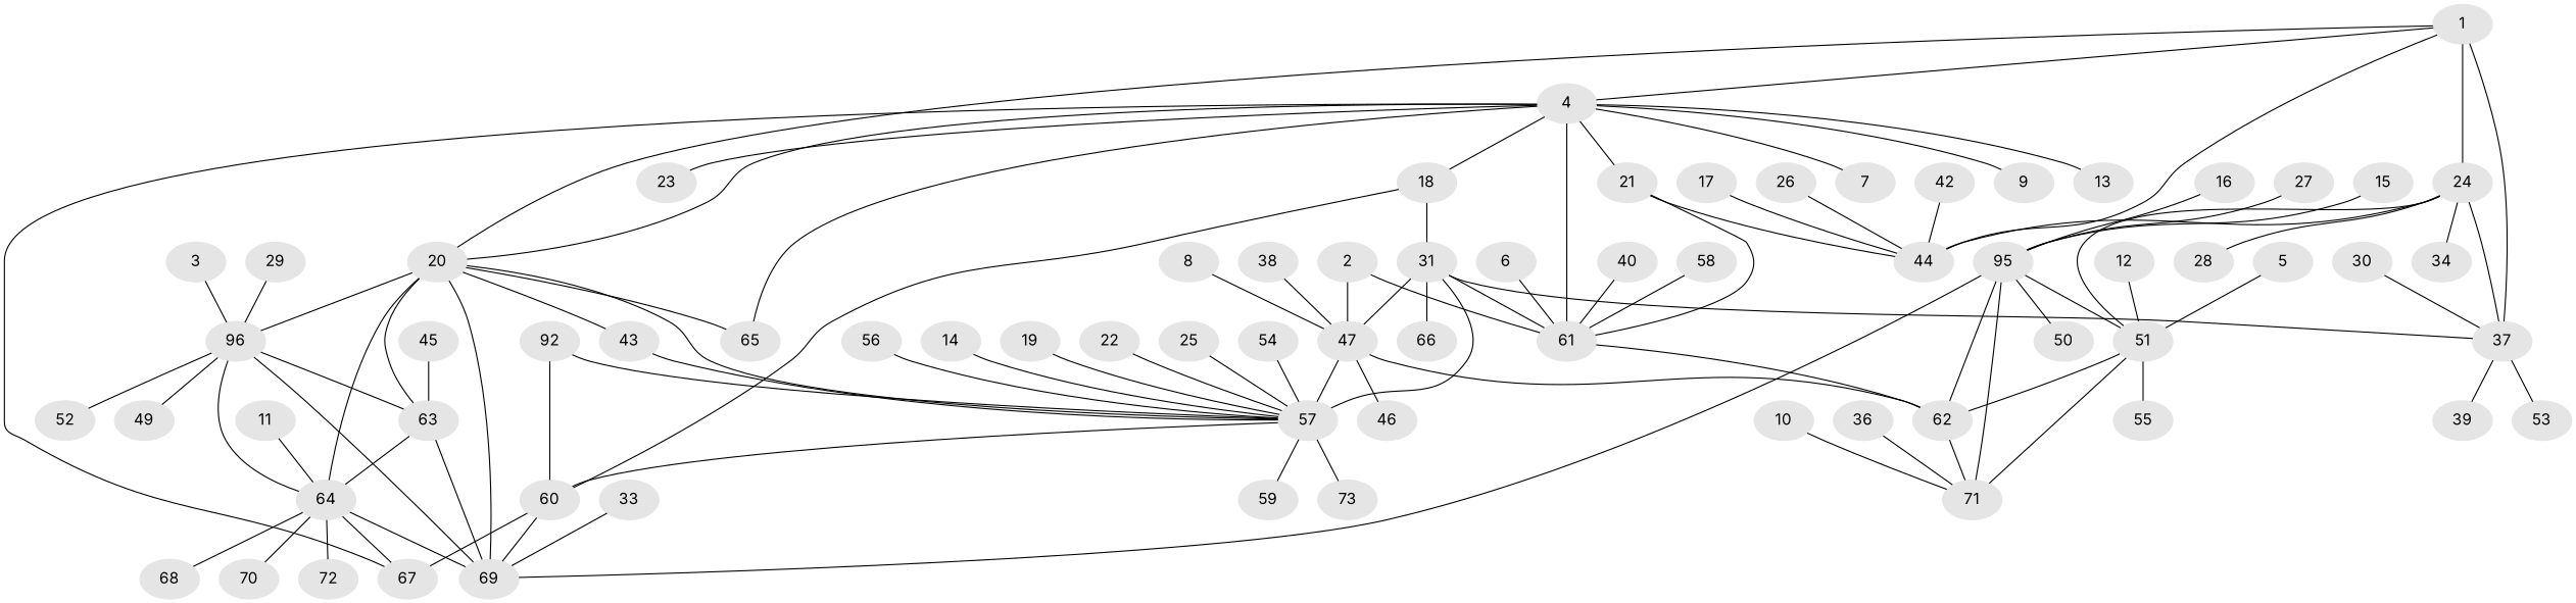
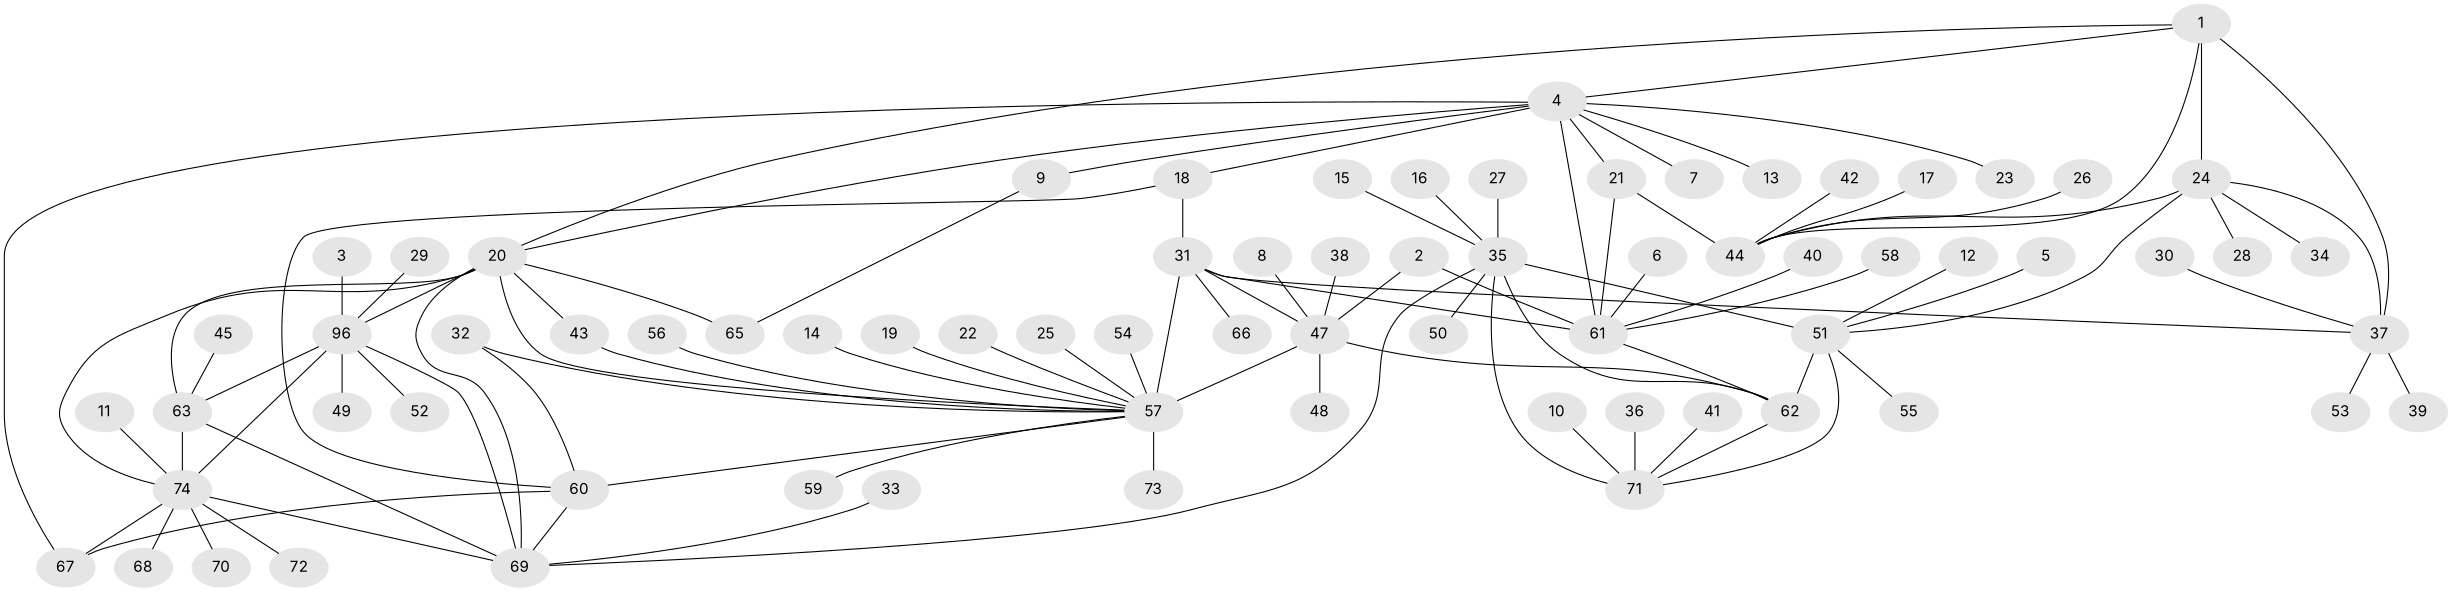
  graph {
    fontname=Inter
    node [color=gray90 fontname=Inter style=filled]
    edge [fontname=Inter weight=1.0]
    1
    4
    20
    24
    37
    44
    61
    7
    9
    13
    18
    21
    23
    65
    67
    n16 [label=96]
-   64
+   64 [label=74]
    57
    43
    63
    69
    51
    28
    34
    39
    53
    2
    47
    62
-   48 [label=46]
+   48
    3
    49
    52
    31
    60
    5
    71
    55
    6
    8
    10
    11
    68
    70
    72
    12
    14
    59
    73
    15
-   35 [label=95]
+   35
    50
    16
    17
    66
    19
    22
    25
    26
    27
    29
    30
-   32 [label=92]
+   32
    33
    36
    38
    40
+   41
    42
    45
    54
    56
    58
    1 -- 4
    1 -- 20
    1 -- 24 [weight=6.0]
    1 -- 37 [weight=2.0]
    1 -- 44 [weight=2.0]
    4 -- 20 [weight=2.0]
    4 -- 61 [weight=6.0]
    4 -- 7
    4 -- 9
    4 -- 13
    4 -- 18
    4 -- 21
    4 -- 23
-   4 -- 65
+   9 -- 65
    4 -- 67
    20 -- 65
    20 -- n16 [weight=2.0]
    20 -- 64 [weight=4.0]
    20 -- 57
    20 -- 43
    20 -- 63 [weight=2.0]
    20 -- 69 [weight=2.0]
    24 -- 37 [weight=3.0]
    24 -- 44 [weight=3.0]
    24 -- 51
    24 -- 28
    24 -- 34
    37 -- 39
    37 -- 53
    61 -- 62
    18 -- 31
    18 -- 60
    21 -- 44
    21 -- 61
    n16 -- 64 [weight=2.0]
    n16 -- 63
    n16 -- 69
    n16 -- 49
    n16 -- 52
    64 -- 67
    64 -- 69 [weight=2.0]
    64 -- 68
    64 -- 70
    64 -- 72
    57 -- 60 [weight=2.0]
    57 -- 59
    57 -- 73
    43 -- 57
    63 -- 64 [weight=2.0]
    63 -- 69
    51 -- 62 [weight=2.0]
    51 -- 71
    51 -- 55
    2 -- 61
    2 -- 47
    47 -- 57 [weight=3.0]
    47 -- 62
    47 -- 48
    62 -- 71 [weight=2.0]
    3 -- n16
    31 -- 37
    31 -- 61
    31 -- 57 [weight=9.0]
    31 -- 47 [weight=3.0]
    31 -- 66
    60 -- 67
    60 -- 69
    5 -- 51
    6 -- 61
    8 -- 47
    10 -- 71
    11 -- 64
    12 -- 51
    14 -- 57
    15 -- 35
    35 -- 69
    35 -- 51 [weight=3.0]
    35 -- 62 [weight=6.0]
    35 -- 71 [weight=3.0]
    35 -- 50
    16 -- 35
    17 -- 44
    19 -- 57
    22 -- 57
    25 -- 57
    26 -- 44
    27 -- 35
    29 -- n16
    30 -- 37
    32 -- 57
    32 -- 60
    33 -- 69
    36 -- 71
    38 -- 47
    40 -- 61
+   41 -- 71
    42 -- 44
    45 -- 63
    54 -- 57
    56 -- 57
    58 -- 61
  }
